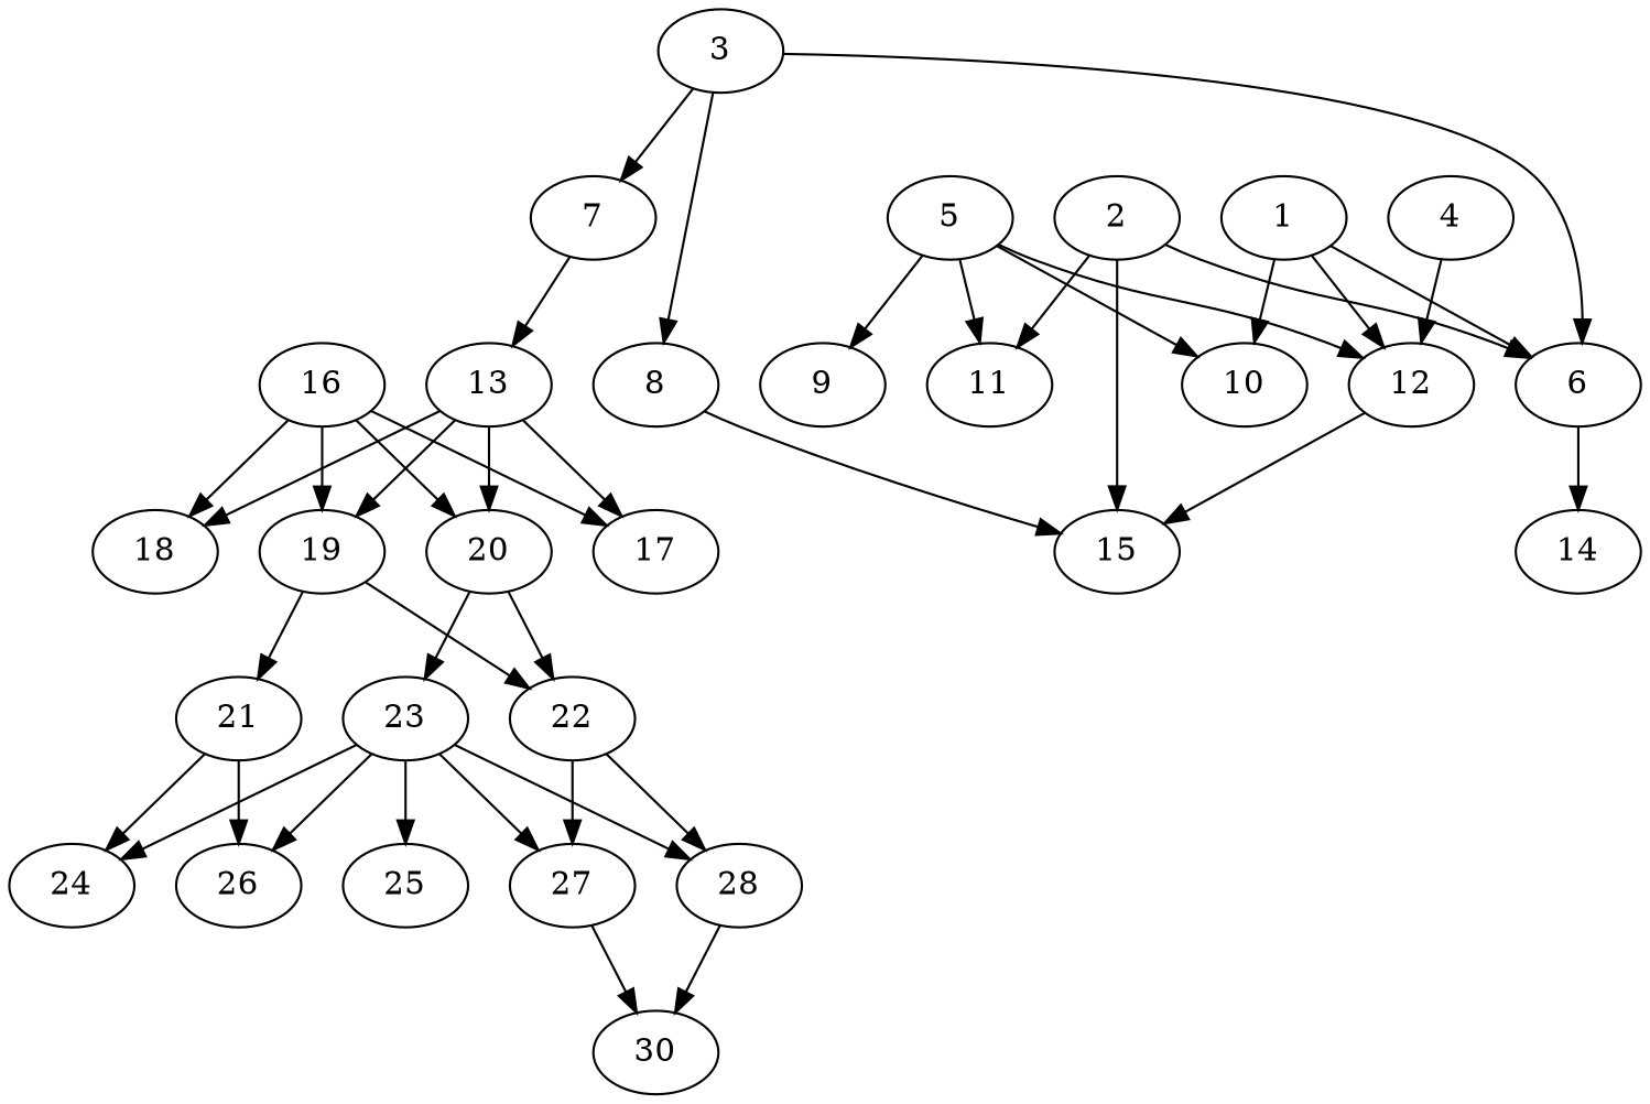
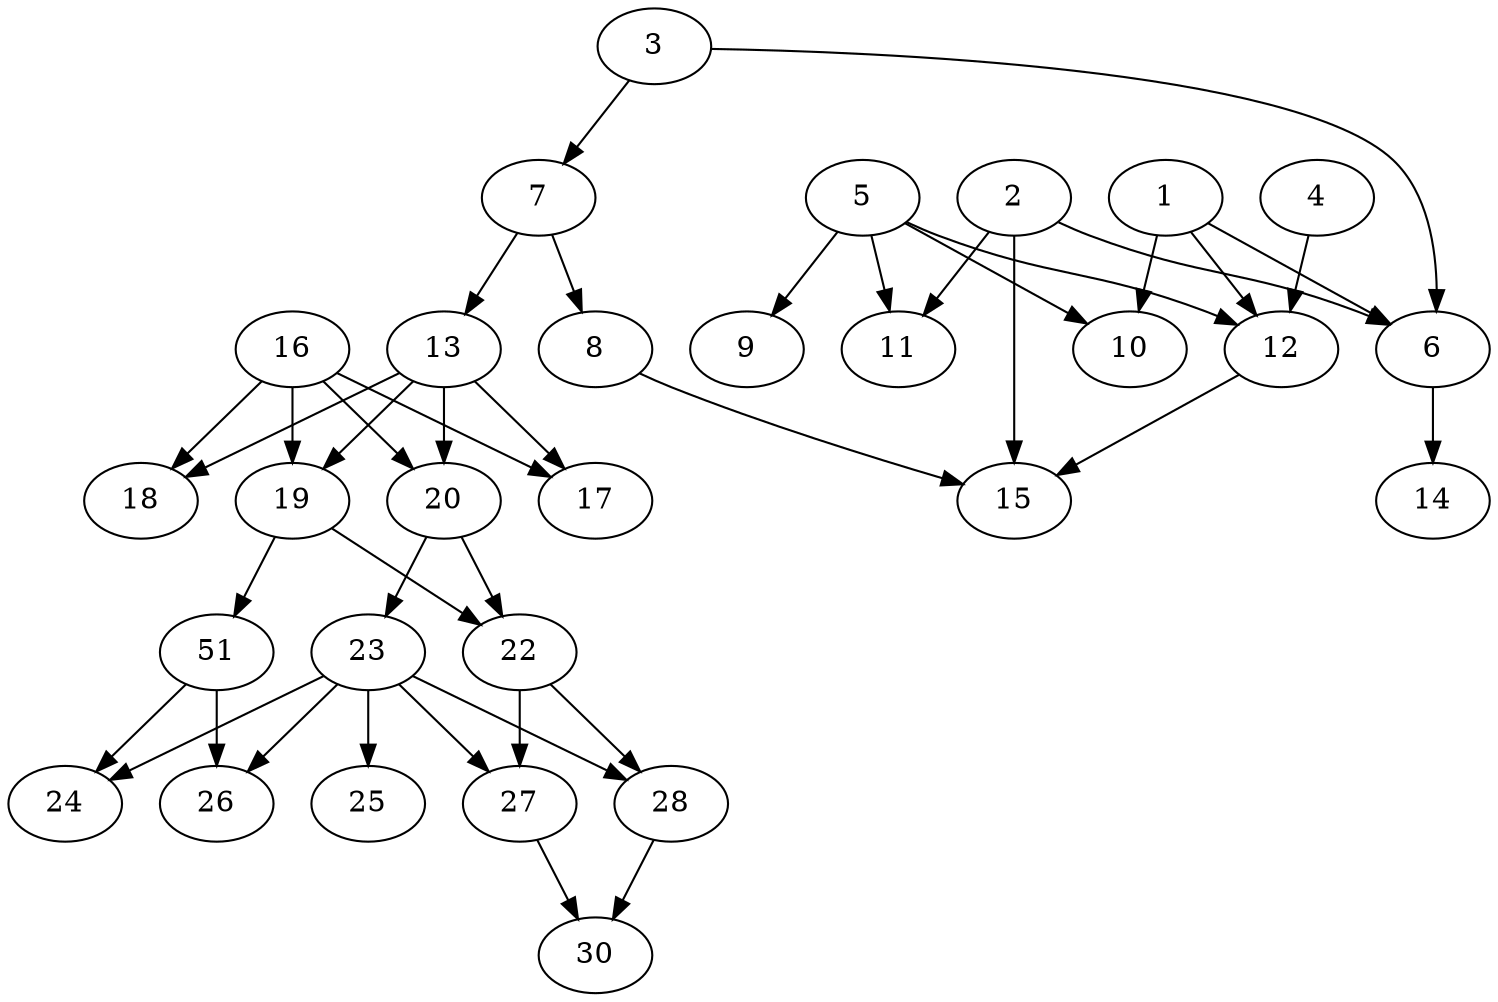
  digraph {
    node [alpha=0.05]
    1 [alpha=0.09 expect_size=8909824]
    6 [alpha=0.03 expect_size=28437504]
    10 [alpha=0.14 expect_size=7439360]
    12 [alpha=0.06 expect_size=13539328]
    14 [alpha=0.10 expect_size=23541760]
    15 [alpha=0.07 expect_size=26353664]
    2 [alpha=0.20 expect_size=37246976]
    11 [alpha=0.14 expect_size=38339584]
    3 [expect_size=48158720]
    7 [alpha=0.00 expect_size=40588288]
    8 [alpha=0.01 expect_size=36486144]
    13 [alpha=0.01 expect_size=12539904]
    17 [expect_size=7411712]
    18 [alpha=0.18 expect_size=8068096]
    19 [alpha=0.02 expect_size=9306112]
    20 [alpha=0.07 expect_size=20161536]
    4 [alpha=0.01 expect_size=24205312]
    5 [alpha=0.09 expect_size=24030208]
    9 [expect_size=48036864]
    16 [alpha=0.17 expect_size=47427584]
-   21 [alpha=0.13 expect_size=5921792]
+   21 [alpha=0.13 expect_size=5921792 label=51]
    22 [alpha=0.13 expect_size=38030336]
    23 [alpha=0.11 expect_size=52047872]
    24 [alpha=0.17 expect_size=7880704]
    26 [alpha=0.15 expect_size=48945152]
    27 [alpha=0.13 expect_size=42377216]
    28 [expect_size=7181312]
    25 [alpha=0.11 expect_size=31460352]
    30 [alpha=0.07 expect_size=6620160]
    1 -> 6
    1 -> 10
    1 -> 12
    6 -> 14
    12 -> 15
    2 -> 6
    2 -> 15
    2 -> 11
    3 -> 6
    3 -> 7
-   3 -> 8
+   7 -> 8
    7 -> 13
    8 -> 15
    13 -> 17
    13 -> 18
    13 -> 19
    13 -> 20
    19 -> 21
    19 -> 22
    20 -> 22
    20 -> 23
    4 -> 12
    5 -> 10
    5 -> 12
    5 -> 11
    5 -> 9
    16 -> 17
    16 -> 18
    16 -> 19
    16 -> 20
    21 -> 24
    21 -> 26
    22 -> 27
    22 -> 28
    23 -> 24
    23 -> 26
    23 -> 27
    23 -> 28
    23 -> 25
    27 -> 30
    28 -> 30
  }
